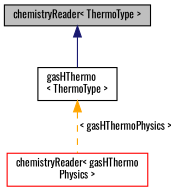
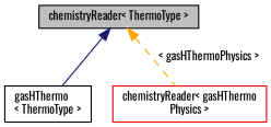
  digraph {
    fontname=Oswald
    node [color=black fontname=Oswald fontsize=10 shape=record]
    edge [dir=back fontname=Oswald fontsize=10 labelfontname=Helvetica labelfontsize=10]
    n1 [fillcolor=grey75 fontcolor=black height=0.2 label="chemistryReader\< ThermoType \>" style=filled width=0.4]
    n2 [height=0.2 label="gasHThermo\l\< ThermoType \>" width=0.4]
    n3 [color=red height=0.2 label="chemistryReader\< gasHThermo\lPhysics \>" width=0.4]
    n1 -> n2 [color=midnightblue style=solid]
-   n2 -> n3 [color=orange label=" \< gasHThermoPhysics \>" style=dashed]
+   n1 -> n3 [color=orange label=" \< gasHThermoPhysics \>" style=dashed]
  }
